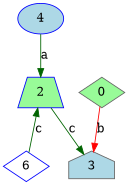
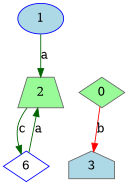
  strict digraph {
    node [color=gray40 fillcolor=lightblue shape=diamond style=filled]
    edge [color=darkgreen]
-   1 [color=blue shape=ellipse label=4]
-   2 [color=blue fillcolor=palegreen shape=trapezium]
+   1 [color=blue shape=ellipse]
+   2 [fillcolor=palegreen shape=trapezium]
    6 [color=blue fillcolor=white]
    0 [fillcolor=palegreen]
    3 [shape=house]
    1 -> 2 [label=a]
-   2 -> 3 [label=c]
-   6 -> 2 [label=c]
+   2 -> 6 [label=c]
+   6 -> 2 [label=a]
    0 -> 3 [color=red label=b]
  }
